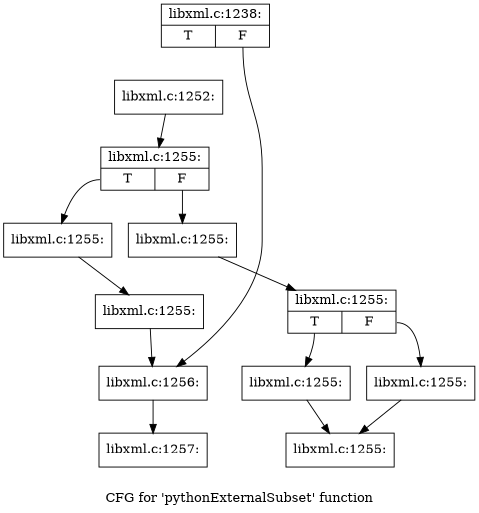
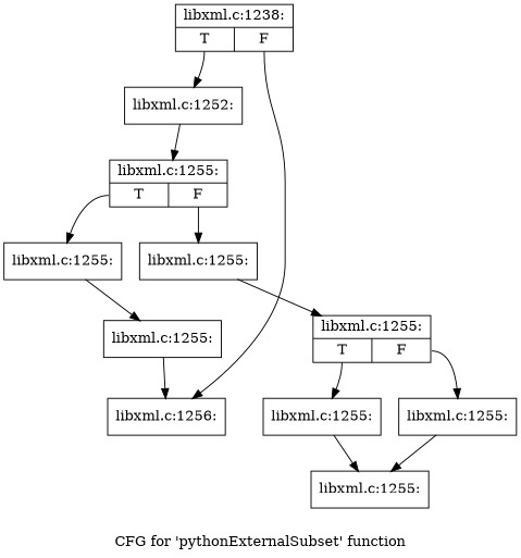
  digraph {
    label="CFG for 'pythonExternalSubset' function"
    node [shape=record]
    n1 [label="{libxml.c:1238:|{<s0>T|<s1>F}}"]
    n2 [label="{libxml.c:1252:}"]
    n3 [label="{libxml.c:1256:}"]
    n4 [label="{libxml.c:1255:|{<s0>T|<s1>F}}"]
-   n5 [label="{libxml.c:1257:}"]
    n6 [label="{libxml.c:1255:}"]
    n7 [label="{libxml.c:1255:}"]
    n8 [label="{libxml.c:1255:}"]
    n9 [label="{libxml.c:1255:|{<s0>T|<s1>F}}"]
    n10 [label="{libxml.c:1255:}"]
    n11 [label="{libxml.c:1255:}"]
    n12 [label="{libxml.c:1255:}"]
+   n1 -> n2 [tailport=s0]
    n1 -> n3 [tailport=s1]
    n2 -> n4
-   n3 -> n5
    n4 -> n6 [tailport=s0]
    n4 -> n7 [tailport=s1]
    n6 -> n8
    n7 -> n9
    n8 -> n3
    n9 -> n10 [tailport=s0]
    n9 -> n11 [tailport=s1]
    n10 -> n12
    n11 -> n12
  }
